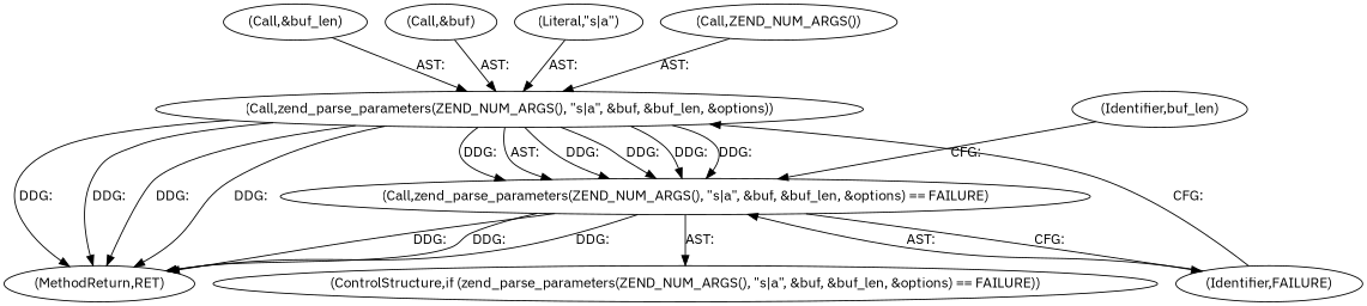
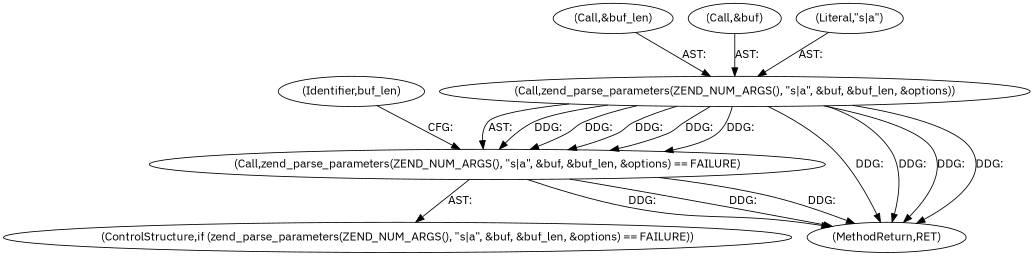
  digraph {
    fontname="IBM Plex Sans"
    node [fontname="IBM Plex Sans"]
    edge [fontname="IBM Plex Sans"]
    n1 [label="(Call,zend_parse_parameters(ZEND_NUM_ARGS(), \"s|a\", &buf, &buf_len, &options))"]
    n2 [label="(Call,zend_parse_parameters(ZEND_NUM_ARGS(), \"s|a\", &buf, &buf_len, &options) == FAILURE)"]
    n3 [label="(MethodReturn,RET)"]
-   n4 [label="(Identifier,FAILURE)"]
    n5 [label="(ControlStructure,if (zend_parse_parameters(ZEND_NUM_ARGS(), \"s|a\", &buf, &buf_len, &options) == FAILURE))"]
    n6 [label="(Call,&buf_len)"]
    n7 [label="(Call,&buf)"]
    n8 [label="(Identifier,buf_len)"]
    n9 [label="(Literal,\"s|a\")"]
-   n10 [label="(Call,ZEND_NUM_ARGS())"]
    n1 -> n2 [label="AST: "]
    n1 -> n2 [label="DDG: "]
    n1 -> n2 [label="DDG: "]
    n1 -> n2 [label="DDG: "]
    n1 -> n2 [label="DDG: "]
    n1 -> n2 [label="DDG: "]
    n1 -> n3 [label="DDG: "]
    n1 -> n3 [label="DDG: "]
    n1 -> n3 [label="DDG: "]
    n1 -> n3 [label="DDG: "]
    n2 -> n3 [label="DDG: "]
    n2 -> n3 [label="DDG: "]
    n2 -> n3 [label="DDG: "]
-   n2 -> n4 [label="CFG: "]
    n2 -> n5 [label="AST: "]
-   n4 -> n1 [label="CFG: "]
-   n4 -> n2 [label="AST: "]
    n6 -> n1 [label="AST: "]
    n7 -> n1 [label="AST: "]
    n8 -> n2 [label="CFG: "]
    n9 -> n1 [label="AST: "]
-   n10 -> n1 [label="AST: "]
  }
